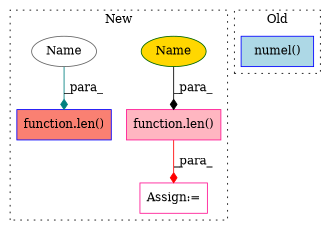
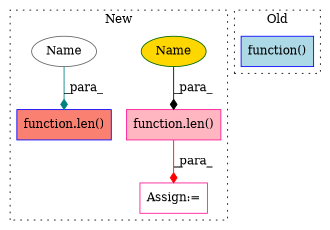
  digraph {
    node [a=75 l="4,1" shape=box style=filled fillcolor=white color=deeppink]
    edge [arrowhead=diamond]
    n1 [label="function.len()" s="1417,1427" fillcolor=lightpink]
    n2 [a=68 l=3 label="Assign:=" s=1414]
    n3 [label="function.len()" s="1595,1605" fillcolor=salmon color=blue]
    n4 [a=87 l=6 label=Name s=1421 shape=ellipse fillcolor=gold color=darkgreen]
    n5 [a=87 l=6 label=Name s=1599 shape=ellipse color=gray40]
-   n6 [l=14 label="numel()" s=1832 fillcolor=lightblue color=blue]
+   n6 [l=14 label="function()" s=1832 fillcolor=lightblue color=blue]
    subgraph cluster_1 {
      label=New
      style=dotted
      n1
      n2
      n3
      n4
      n5
    }
    subgraph cluster_2 {
      label=Old
      style=dotted
      n6
    }
    n1 -> n2 [label=_para_ color=red]
    n4 -> n1 [label=_para_ color=black]
    n5 -> n3 [label=_para_ color=teal]
  }
